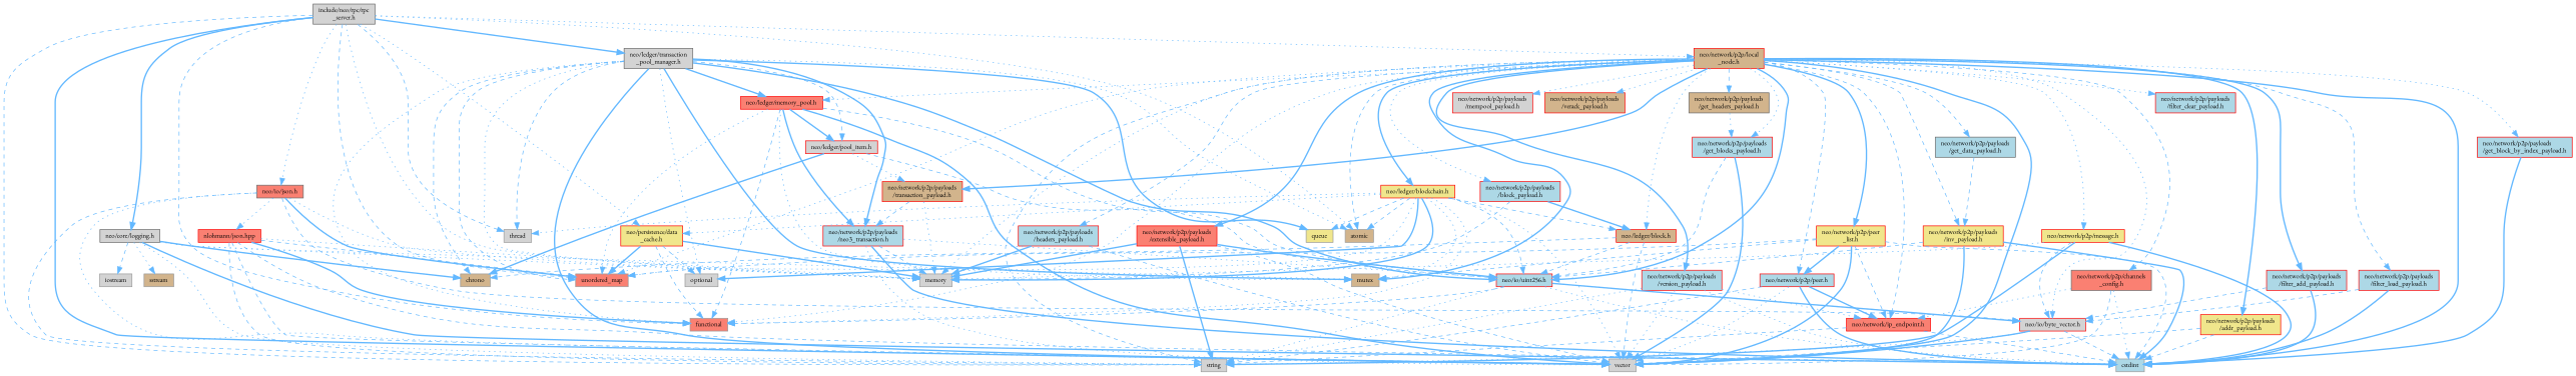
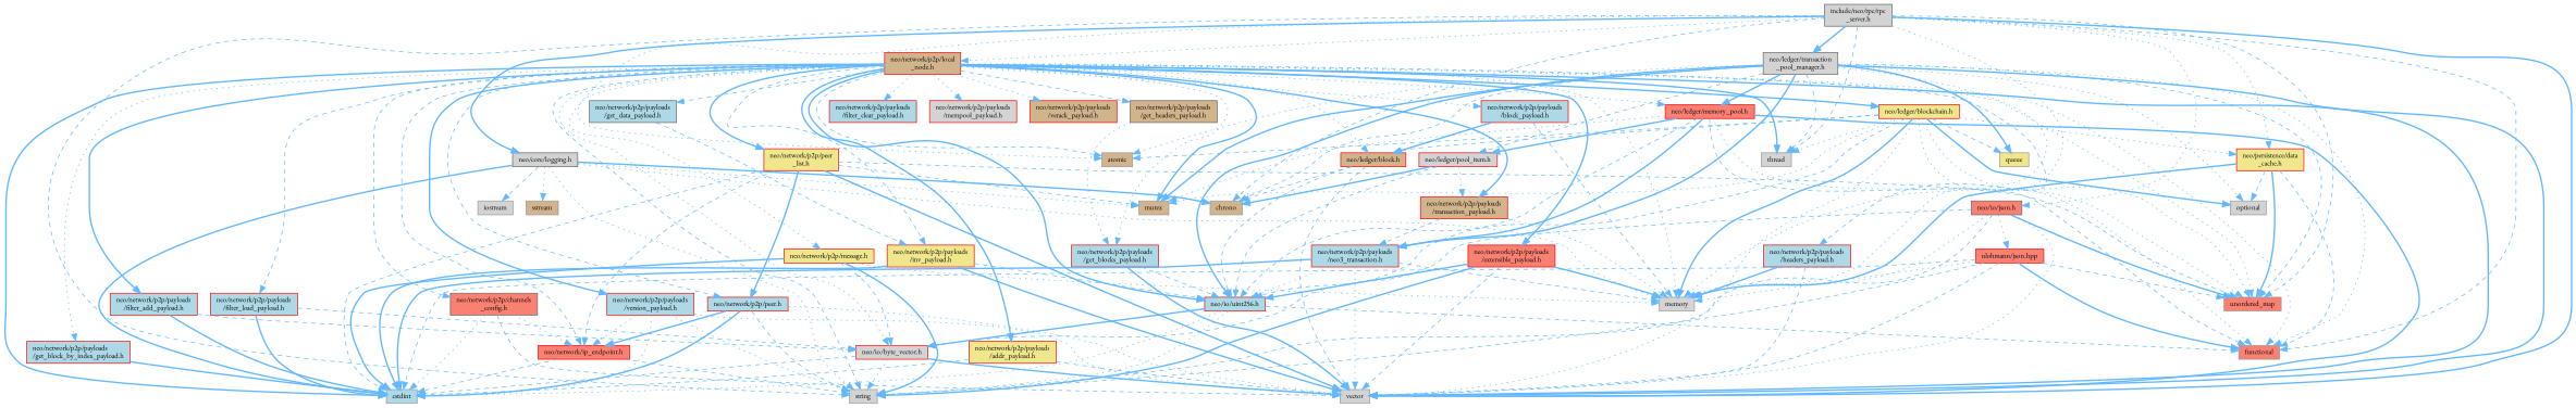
  digraph {
    fontname="EB Garamond"
    node [color=red fillcolor=lightblue fontname="EB Garamond" fontsize=10 shape=box style=filled]
    edge [color=steelblue1 fontname="EB Garamond" fontsize=10 labelfontname=Helvetica labelfontsize=10 style=dashed]
    n1 [color=gray40 fillcolor=lightgrey fontcolor=black height=0.2 label="include/neo/rpc/rpc\l_server.h" width=0.4]
    n2 [color=grey40 fillcolor=lightgrey height=0.2 label="neo/core/logging.h" width=0.4]
    n3 [color=grey60 fillcolor=tan height=0.2 label=chrono width=0.4]
    n4 [color=grey60 fillcolor=lightgrey height=0.2 label=memory width=0.4]
    n5 [color=grey60 fillcolor=lightgrey height=0.2 label=string width=0.4]
    n6 [color=grey40 fillcolor=salmon height=0.2 label="neo/io/json.h" width=0.4]
    n7 [color=grey60 fillcolor=lightgrey height=0.2 label=vector width=0.4]
    n8 [color=grey60 fillcolor=salmon height=0.2 label=functional width=0.4]
    n9 [color=grey60 fillcolor=salmon height=0.2 label=unordered_map width=0.4]
    n10 [color=grey40 fillcolor=lightgrey height=0.2 label="neo/ledger/transaction\l_pool_manager.h" width=0.4]
    n11 [color=grey60 fillcolor=tan height=0.2 label=atomic width=0.4]
    n12 [color=grey60 fillcolor=lightgrey height=0.2 label=thread width=0.4]
    n13 [fillcolor=tan height=0.2 label="neo/network/p2p/local\l_node.h" width=0.4]
    n14 [fillcolor=khaki height=0.2 label="neo/persistence/data\l_cache.h" width=0.4]
    n15 [color=grey60 height=0.2 label=cstdint width=0.4]
    n16 [color=grey60 fillcolor=tan height=0.2 label=sstream width=0.4]
    n17 [color=grey60 fillcolor=lightgrey height=0.2 label=iostream width=0.4]
    n18 [color=grey60 fillcolor=tan height=0.2 label=mutex width=0.4]
    n19 [fillcolor=lightgrey height=0.2 label="neo/io/byte_vector.h" width=0.4]
    n20 [fillcolor=salmon height=0.2 label="nlohmann/json.hpp" width=0.4]
    n21 [height=0.2 label="neo/io/uint256.h" width=0.4]
    n22 [fillcolor=salmon height=0.2 label="neo/ledger/memory_pool.h" width=0.4]
    n23 [fillcolor=lightgrey height=0.2 label="neo/ledger/pool_item.h" width=0.4]
    n24 [height=0.2 label="neo/network/p2p/payloads\l/neo3_transaction.h" width=0.4]
    n25 [color=grey60 fillcolor=lightgrey height=0.2 label=optional width=0.4]
    n26 [color=grey60 fillcolor=khaki height=0.2 label=queue width=0.4]
    n27 [fillcolor=tan height=0.2 label="neo/ledger/block.h" width=0.4]
    n28 [fillcolor=khaki height=0.2 label="neo/ledger/blockchain.h" width=0.4]
    n29 [fillcolor=salmon height=0.2 label="neo/network/ip_endpoint.h" width=0.4]
    n30 [color=grey40 fillcolor=salmon height=0.2 label="neo/network/p2p/channels\l_config.h" width=0.4]
    n31 [fillcolor=khaki height=0.2 label="neo/network/p2p/message.h" width=0.4]
    n32 [fillcolor=khaki height=0.2 label="neo/network/p2p/payloads\l/addr_payload.h" width=0.4]
    n33 [height=0.2 label="neo/network/p2p/payloads\l/block_payload.h" width=0.4]
    n34 [fillcolor=salmon height=0.2 label="neo/network/p2p/payloads\l/extensible_payload.h" width=0.4]
    n35 [height=0.2 label="neo/network/p2p/payloads\l/filter_add_payload.h" width=0.4]
    n36 [height=0.2 label="neo/network/p2p/payloads\l/filter_clear_payload.h" width=0.4]
    n37 [height=0.2 label="neo/network/p2p/payloads\l/filter_load_payload.h" width=0.4]
    n38 [height=0.2 label="neo/network/p2p/payloads\l/get_block_by_index_payload.h" width=0.4]
    n39 [height=0.2 label="neo/network/p2p/payloads\l/get_blocks_payload.h" width=0.4]
    n40 [color=grey40 height=0.2 label="neo/network/p2p/payloads\l/get_data_payload.h" width=0.4]
    n41 [fillcolor=khaki height=0.2 label="neo/network/p2p/payloads\l/inv_payload.h" width=0.4]
    n42 [color=grey40 fillcolor=tan height=0.2 label="neo/network/p2p/payloads\l/get_headers_payload.h" width=0.4]
    n43 [height=0.2 label="neo/network/p2p/payloads\l/headers_payload.h" width=0.4]
    n44 [fillcolor=lightgrey height=0.2 label="neo/network/p2p/payloads\l/mempool_payload.h" width=0.4]
    n45 [fillcolor=tan height=0.2 label="neo/network/p2p/payloads\l/transaction_payload.h" width=0.4]
    n46 [fillcolor=tan height=0.2 label="neo/network/p2p/payloads\l/verack_payload.h" width=0.4]
    n47 [height=0.2 label="neo/network/p2p/payloads\l/version_payload.h" width=0.4]
    n48 [height=0.2 label="neo/network/p2p/peer.h" width=0.4]
    n49 [fillcolor=khaki height=0.2 label="neo/network/p2p/peer\l_list.h" width=0.4]
    n1 -> n2 [style=bold]
+   n1 -> n3
    n1 -> n4 [style=dotted]
    n1 -> n5
    n1 -> n6 [style=dotted]
    n1 -> n7 [style=bold]
    n1 -> n8
    n1 -> n9
    n1 -> n10 [style=bold]
    n1 -> n11 [style=dotted]
    n1 -> n12
    n1 -> n13 [style=dotted]
    n1 -> n14 [style=dotted]
    n2 -> n3 [style=bold]
    n2 -> n4 [style=dotted]
    n2 -> n5 [style=dotted]
    n2 -> n15 [style=bold]
    n2 -> n16 [style=dotted]
    n2 -> n17
    n2 -> n18 [style=dotted]
    n6 -> n4 [style=dotted]
    n6 -> n5
    n6 -> n7 [style=dotted]
    n6 -> n9 [style=bold]
    n6 -> n19
    n6 -> n20 [style=dotted]
    n10 -> n3
    n10 -> n4 [style=dotted]
    n10 -> n7 [style=bold]
    n10 -> n8 [style=dotted]
    n10 -> n9
    n10 -> n11 [style=dotted]
    n10 -> n12
    n10 -> n18 [style=bold]
    n10 -> n21 [style=bold]
    n10 -> n22 [style=bold]
    n10 -> n23
    n10 -> n24 [style=bold]
    n10 -> n25 [style=dotted]
    n10 -> n26 [style=bold]
    n13 -> n4 [style=dotted]
    n13 -> n5
    n13 -> n7 [style=bold]
    n13 -> n8 [style=dotted]
    n13 -> n9 [style=dotted]
    n13 -> n11
+   n13 -> n12 [style=bold]
    n13 -> n15 [style=bold]
    n13 -> n18 [style=bold]
    n13 -> n19 [style=dotted]
    n13 -> n21 [style=bold]
    n13 -> n22 [style=dotted]
    n13 -> n27 [style=dotted]
    n13 -> n28 [style=bold]
    n13 -> n29
    n13 -> n30
    n13 -> n31 [style=dotted]
    n13 -> n32 [style=bold]
    n13 -> n33 [style=dotted]
    n13 -> n34 [style=bold]
    n13 -> n35 [style=bold]
    n13 -> n36 [style=dotted]
    n13 -> n37
    n13 -> n38 [style=dotted]
    n13 -> n39 [style=dotted]
    n13 -> n40
    n13 -> n41
    n13 -> n42
    n13 -> n43
    n13 -> n44 [style=dotted]
    n13 -> n45 [style=bold]
    n13 -> n46 [style=dotted]
    n13 -> n47 [style=bold]
    n13 -> n48
    n13 -> n49 [style=bold]
    n14 -> n4 [style=bold]
    n14 -> n8
    n14 -> n9 [style=bold]
    n14 -> n25
    n19 -> n5 [style=dotted]
    n19 -> n7 [style=bold]
    n19 -> n15
    n20 -> n4 [style=dotted]
    n20 -> n5
    n20 -> n7
    n20 -> n8 [style=bold]
    n20 -> n9
    n20 -> n15
    n21 -> n5 [style=dotted]
    n21 -> n8
    n21 -> n15 [style=dotted]
    n21 -> n19 [style=bold]
    n22 -> n7 [style=bold]
    n22 -> n8
    n22 -> n9 [style=dotted]
    n22 -> n18 [style=dotted]
    n22 -> n21
    n22 -> n23 [style=bold]
    n22 -> n24 [style=bold]
    n23 -> n3 [style=bold]
    n23 -> n21
    n23 -> n45 [style=dotted]
    n24 -> n4
    n24 -> n7 [style=dotted]
    n24 -> n15 [style=bold]
    n24 -> n21 [style=dotted]
    n27 -> n3
    n27 -> n7
    n27 -> n21
    n28 -> n4 [style=bold]
    n28 -> n7 [style=dotted]
    n28 -> n8 [style=dotted]
    n28 -> n9 [style=dotted]
    n28 -> n11
    n28 -> n12 [style=dotted]
    n28 -> n14 [style=dotted]
    n28 -> n18 [style=dotted]
    n28 -> n21
    n28 -> n25 [style=bold]
    n28 -> n26
    n28 -> n27
    n29 -> n5
    n29 -> n15
    n30 -> n7
    n30 -> n15 [style=dotted]
    n30 -> n29 [style=dotted]
    n31 -> n4 [style=dotted]
    n31 -> n5 [style=bold]
    n31 -> n15 [style=bold]
    n31 -> n19
    n32 -> n7
    n32 -> n15
    n33 -> n4
    n33 -> n27 [style=bold]
    n34 -> n4 [style=bold]
    n34 -> n5 [style=bold]
    n34 -> n7
    n34 -> n21 [style=bold]
    n35 -> n15 [style=bold]
    n35 -> n19
    n37 -> n15 [style=bold]
    n37 -> n19
    n38 -> n15 [style=bold]
    n39 -> n7 [style=bold]
    n39 -> n21
    n40 -> n41
    n41 -> n7 [style=bold]
    n41 -> n15 [style=bold]
    n41 -> n21
    n42 -> n39 [style=dotted]
    n43 -> n4 [style=bold]
    n43 -> n7
    n45 -> n4 [style=dotted]
    n45 -> n24
    n47 -> n5 [style=dotted]
    n47 -> n7 [style=dotted]
    n47 -> n15 [style=dotted]
    n47 -> n29 [style=dotted]
    n48 -> n5
    n48 -> n7 [style=dotted]
    n48 -> n15 [style=bold]
    n48 -> n29 [style=bold]
    n49 -> n7 [style=bold]
    n49 -> n9
    n49 -> n15
    n49 -> n18
    n49 -> n29
    n49 -> n48 [style=bold]
  }
